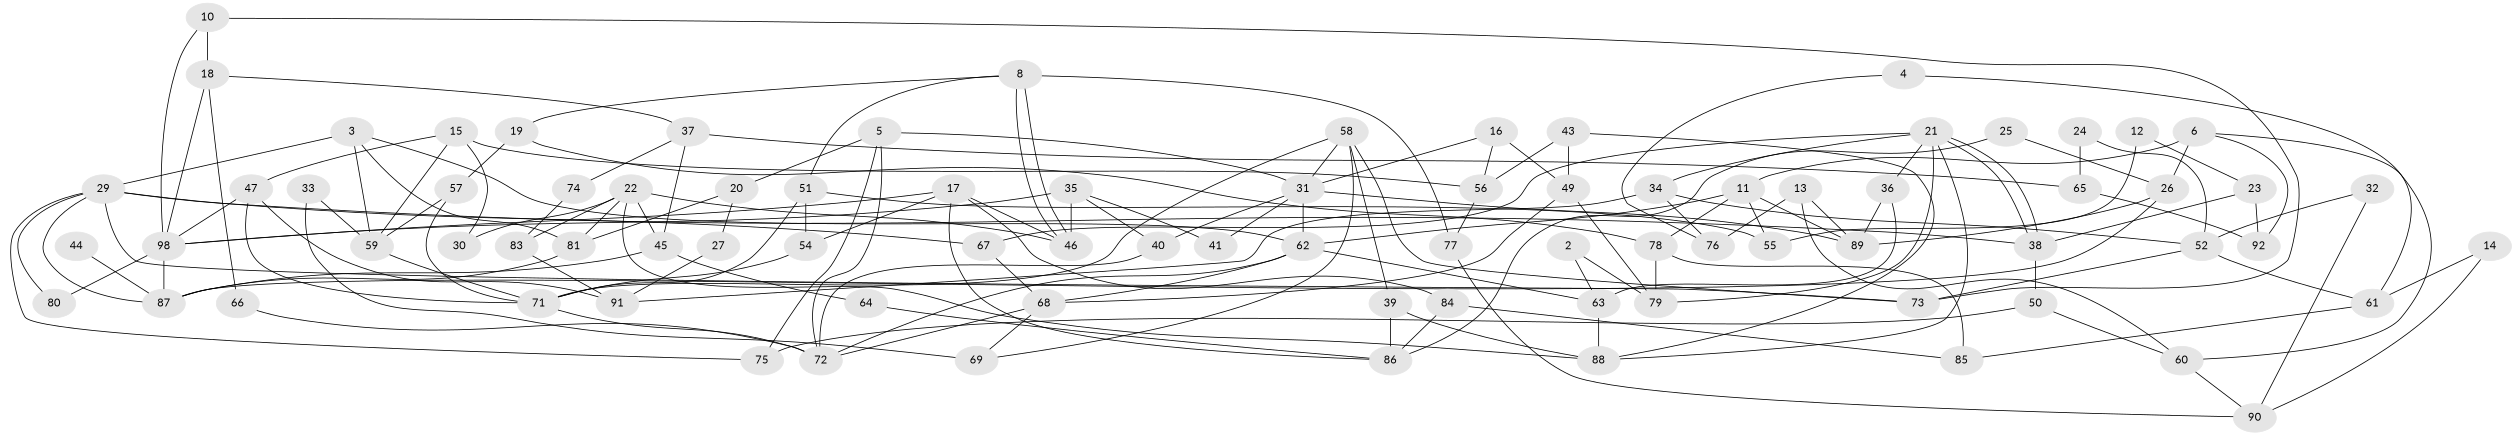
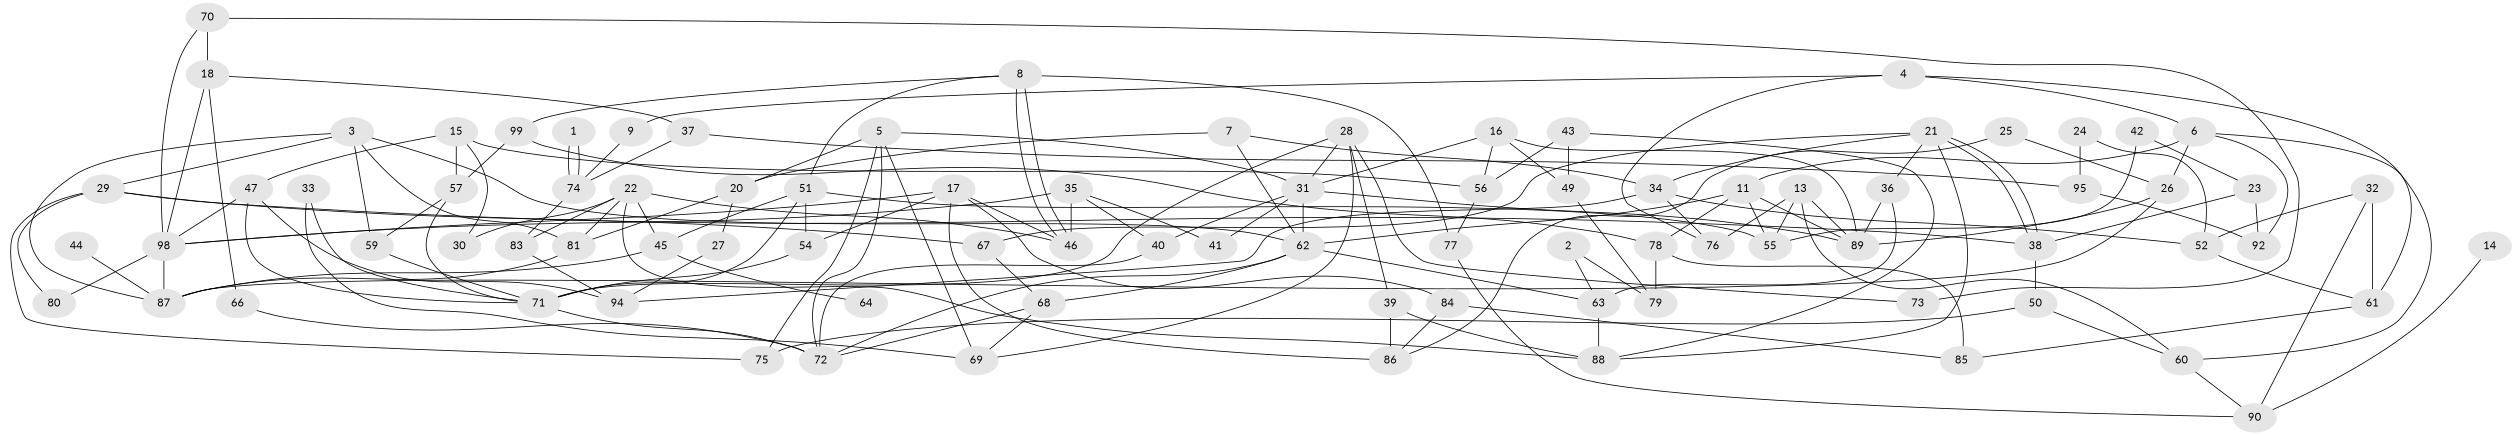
  graph {
    fontname=Lato
    node [color=gray90 fontname=Lato style=filled]
    edge [fontname=Lato]
+   1
    74
    68
    69
    72
    83
    2
    63
    79
    88
    3
    29
    59
    62
    81
    75
    73
    80
    38
    67
    87
    71
    4
    6
+   9
    61
    76
    11
    26
    60
    92
    85
    5
    20
    31
    27
    89
    40
    41
    55
    78
    90
+   7
    34
    23
    52
-   91
+   91 [label=94]
    8
-   19
+   19 [label=99]
    46
    51
    77
    57
    54
-   10
+   10 [label=70]
    18
    n57 [label=98]
    37
    66
-   12
+   12 [label=42]
    13
    14
    15
    30
    47
    56
    16
    49
    17
    84
    86
    45
-   65
+   65 [label=95]
    21
    36
    50
    22
    64
    24
    25
-   28 [label=58]
+   28
    39
    32
    33
    35
    43
    44
+   1 -- 74
+   1 -- 74
    74 -- 83
    68 -- 69
    68 -- 72
    83 -- 91
    2 -- 63
    2 -- 79
    63 -- 88
    3 -- 29
    3 -- 59
    3 -- 62
    3 -- 81
    29 -- 75
-   29 -- 73
    29 -- 80
    29 -- 38
    29 -- 67
-   29 -- 87
+   3 -- 87
    59 -- 71
    62 -- 68
    62 -- 72
    62 -- 63
    81 -- 87
    38 -- 50
    67 -- 68
    71 -- 72
+   4 -- 6
+   4 -- 9
    4 -- 61
    4 -- 76
    6 -- 11
    6 -- 26
    6 -- 60
    6 -- 92
+   9 -- 74
    61 -- 85
    11 -- 62
    11 -- 89
    11 -- 55
    11 -- 78
    26 -- 87
    26 -- 89
    60 -- 90
+   5 -- 69
    5 -- 72
    5 -- 75
    5 -- 20
    5 -- 31
    20 -- 81
    20 -- 27
    31 -- 62
    31 -- 89
    31 -- 40
    31 -- 41
    27 -- 91
    40 -- 72
    78 -- 79
    78 -- 85
+   7 -- 62
+   7 -- 20
+   7 -- 34
    34 -- 76
    34 -- 52
    34 -- 91
    23 -- 38
    23 -- 92
-   52 -- 73
    52 -- 61
    8 -- 19
    8 -- 46
    8 -- 46
    8 -- 51
    8 -- 77
    19 -- 78
    19 -- 57
    51 -- 71
    51 -- 55
    51 -- 54
    77 -- 90
    57 -- 59
    57 -- 71
    54 -- 71
    10 -- 73
    10 -- 18
    10 -- n57
    18 -- n57
    18 -- 37
    18 -- 66
    n57 -- 80
    n57 -- 87
    37 -- 74
-   37 -- 45
+   51 -- 45
    37 -- 65
    66 -- 72
    12 -- 55
    12 -- 23
    13 -- 76
    13 -- 60
    13 -- 89
-   14 -- 61
+   13 -- 55
+   32 -- 61
    14 -- 90
-   15 -- 59
+   15 -- 57
    15 -- 30
    15 -- 47
    15 -- 56
    47 -- 71
    47 -- 91
    47 -- n57
    56 -- 77
    16 -- 31
+   16 -- 89
    16 -- 56
    16 -- 49
-   49 -- 68
    49 -- 79
    17 -- 46
    17 -- 54
    17 -- n57
    17 -- 84
    17 -- 86
    84 -- 85
    84 -- 86
    45 -- 87
    45 -- 64
    65 -- 92
-   21 -- 79
    21 -- 88
    21 -- 38
    21 -- 38
    21 -- 67
    21 -- 34
    21 -- 36
    36 -- 63
    36 -- 89
    50 -- 75
    50 -- 60
    22 -- 83
    22 -- 88
    22 -- 81
    22 -- 46
    22 -- 30
    22 -- 45
-   64 -- 86
    24 -- 52
    24 -- 65
    25 -- 26
    25 -- 86
    28 -- 69
    28 -- 73
    28 -- 71
    28 -- 31
    28 -- 39
    39 -- 88
    39 -- 86
    32 -- 90
    32 -- 52
    33 -- 69
-   33 -- 59
+   33 -- 71
    35 -- 40
    35 -- 41
    35 -- 46
    35 -- n57
    43 -- 88
    43 -- 56
    43 -- 49
    44 -- 87
  }
